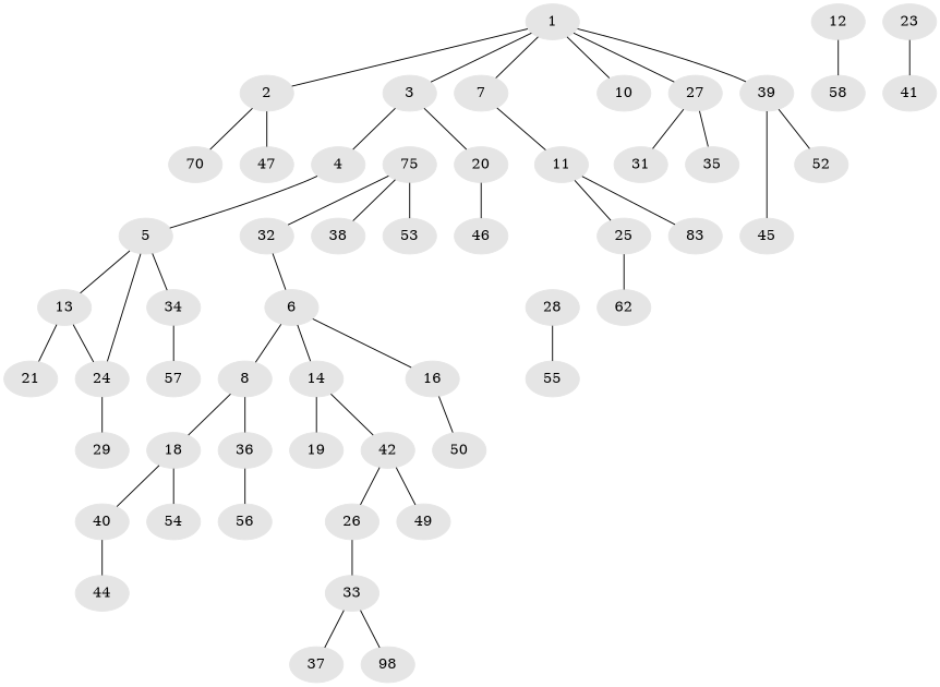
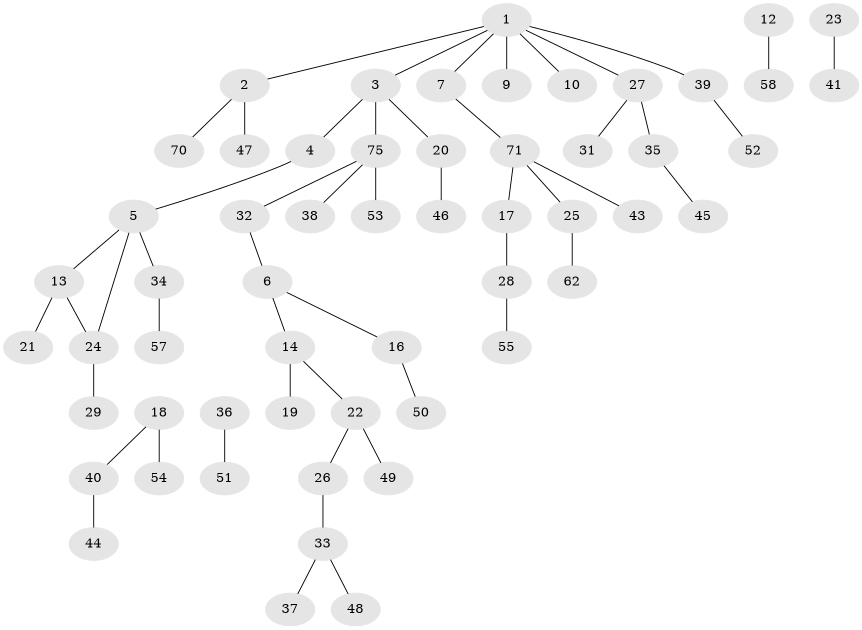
  graph {
    node [color=gray90 style=filled]
    1
    2
    3
    7
+   9
    10
    27
    39
    n9 [label=70]
    47
    4
    n12 [label=75]
    20
-   11
+   11 [label=71]
    31
    35
    45
    52
    5
    32
    38
    53
    46
    13
    34
    24
    6
-   8
    14
    16
    12
    58
    21
    57
    18
    36
    19
-   22 [label=42]
+   22
    50
+   17
    25
-   43 [label=83]
+   43
    40
    54
-   56
+   56 [label=51]
    28
    n47 [label=62]
    29
    26
    49
    55
    44
    23
    41
    33
    37
-   48 [label=98]
+   48
    1 -- 2
    1 -- 3
    1 -- 7
+   1 -- 9
    1 -- 10
    1 -- 27
    1 -- 39
    2 -- n9
    2 -- 47
    3 -- 4
+   3 -- n12
    3 -- 20
    7 -- 11
    27 -- 31
    27 -- 35
-   39 -- 45
+   35 -- 45
    39 -- 52
    4 -- 5
    n12 -- 32
    n12 -- 38
    n12 -- 53
    20 -- 46
+   11 -- 17
    11 -- 25
    11 -- 43
    5 -- 13
    5 -- 34
    5 -- 24
    32 -- 6
    13 -- 24
    13 -- 21
    34 -- 57
    24 -- 29
-   6 -- 8
    6 -- 14
    6 -- 16
-   8 -- 18
-   8 -- 36
    14 -- 19
    14 -- 22
    16 -- 50
    12 -- 58
    18 -- 40
    18 -- 54
    36 -- 56
    22 -- 26
    22 -- 49
+   17 -- 28
    25 -- n47
    40 -- 44
    28 -- 55
    26 -- 33
    23 -- 41
    33 -- 37
    33 -- 48
  }
